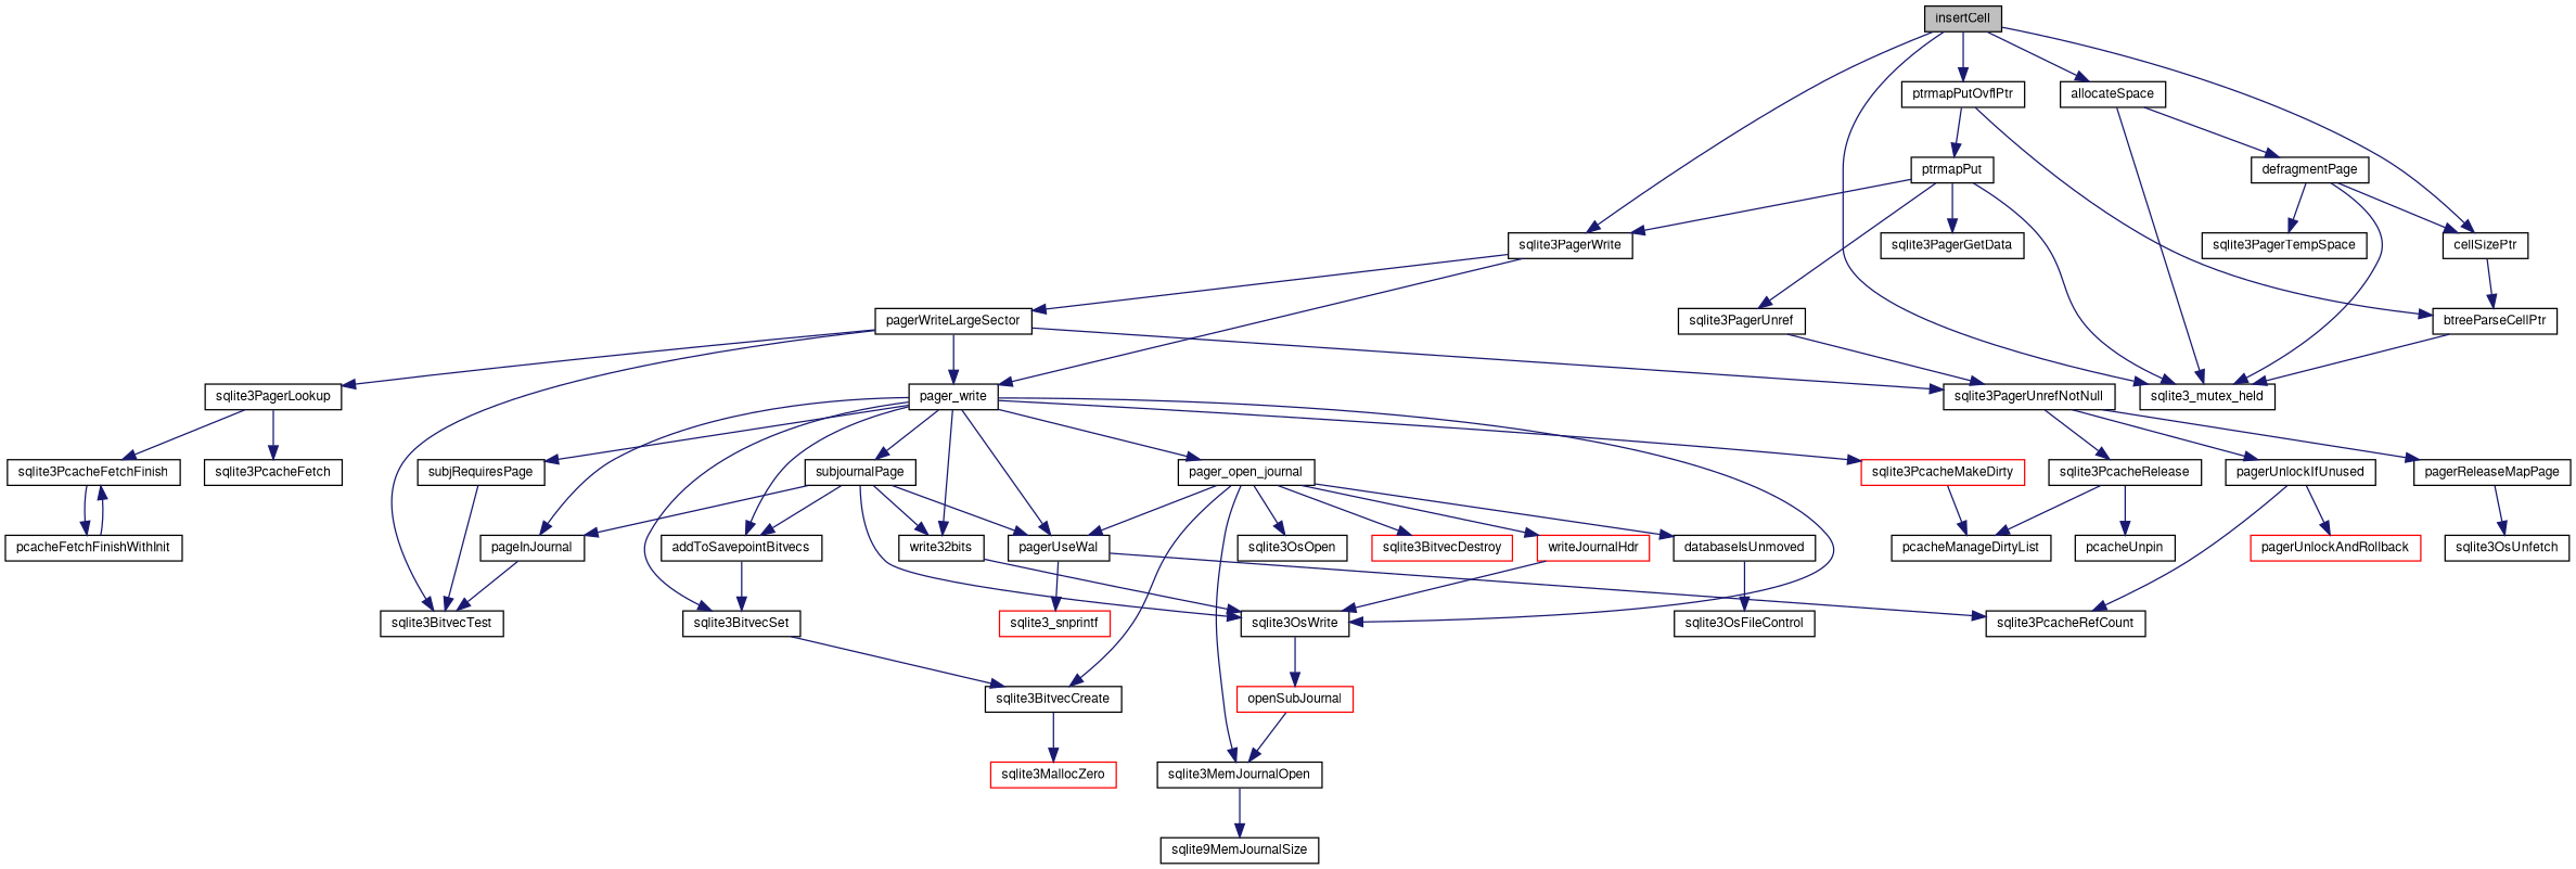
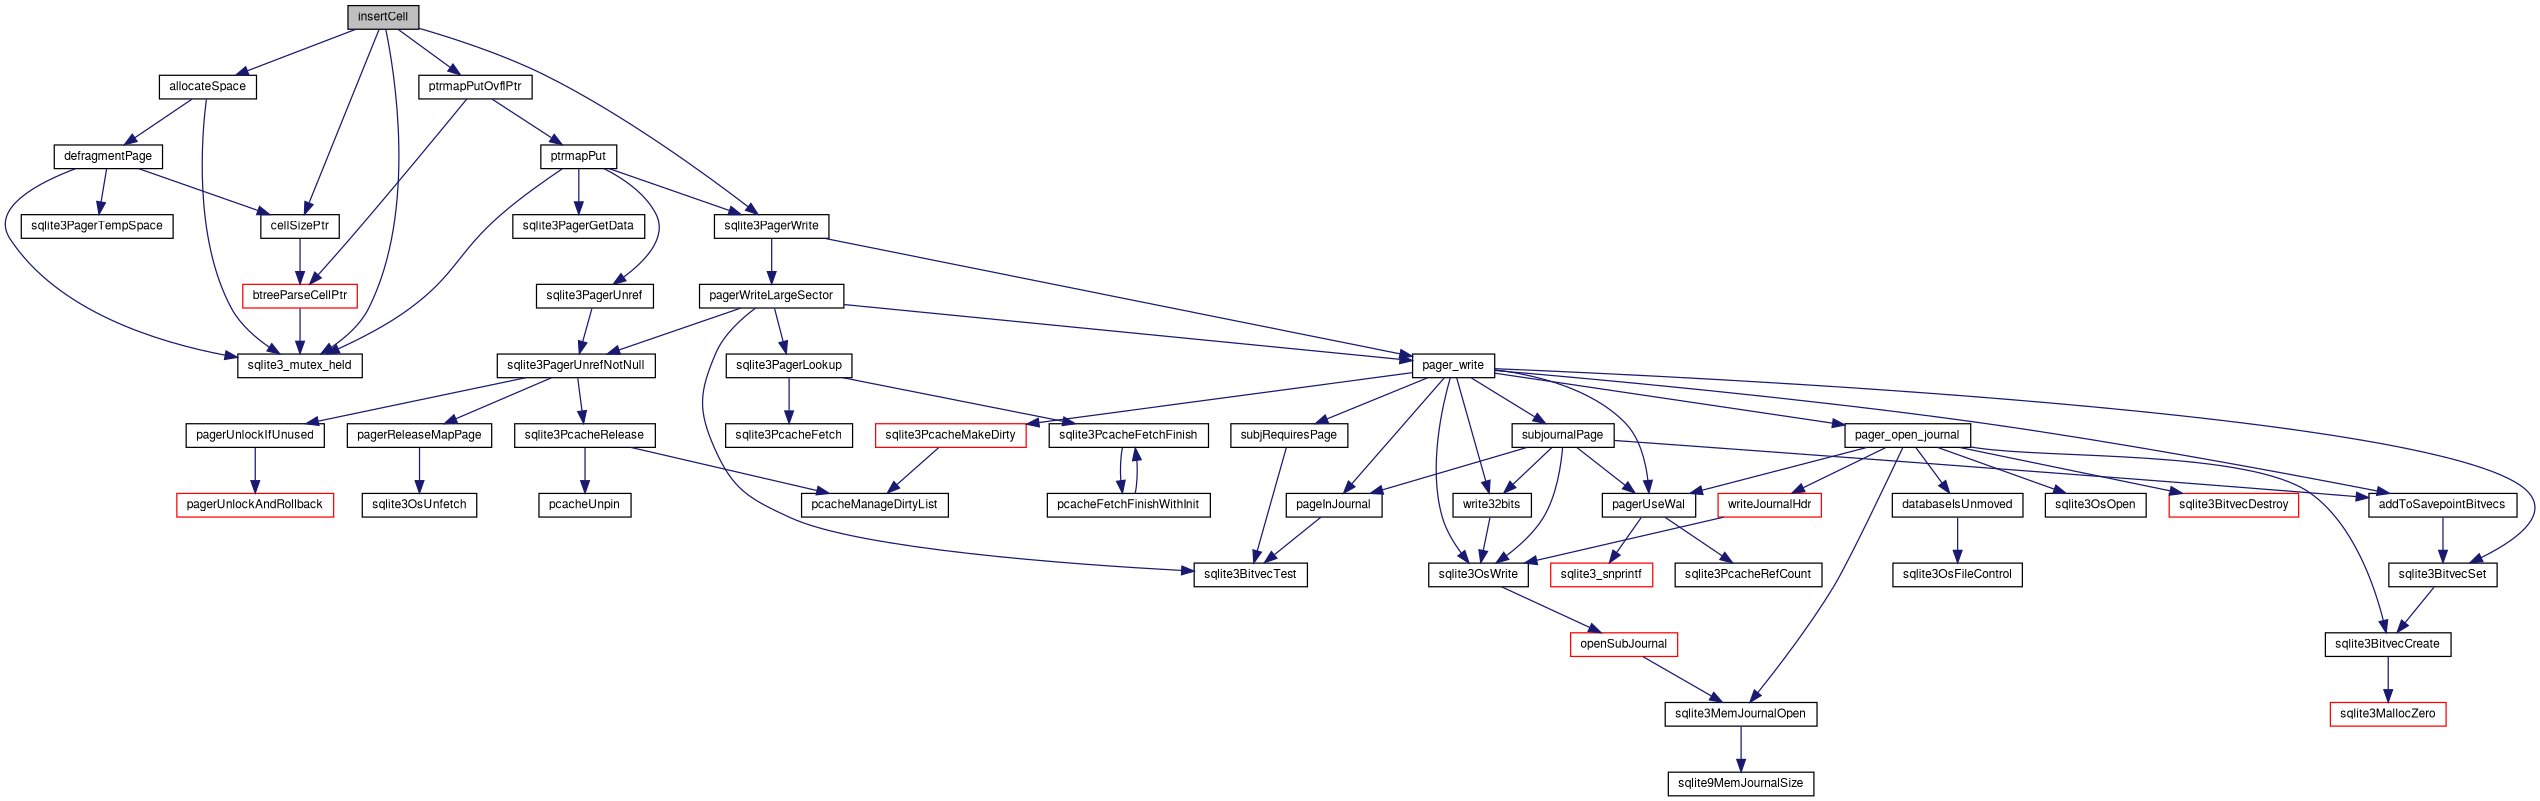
  digraph {
    rankdir=TB
    node [color=black fillcolor=white fontname=FreeSans fontsize=10 shape=record style=filled]
    edge [color=midnightblue fontname=FreeSans fontsize=10 labelfontname=FreeSans labelfontsize=10 style=solid]
    n1 [fillcolor=grey75 fontcolor=black height=0.2 label=insertCell width=0.4]
    n2 [height=0.2 label=sqlite3_mutex_held width=0.4]
    n3 [height=0.2 label=cellSizePtr width=0.4]
    n4 [height=0.2 label=sqlite3PagerWrite width=0.4]
    n5 [height=0.2 label=allocateSpace width=0.4]
    n6 [height=0.2 label=ptrmapPutOvflPtr width=0.4]
-   n7 [height=0.2 label=btreeParseCellPtr width=0.4]
+   n7 [color=red height=0.2 label=btreeParseCellPtr width=0.4]
    n8 [height=0.2 label=pagerWriteLargeSector width=0.4]
    n9 [height=0.2 label=pager_write width=0.4]
    n10 [height=0.2 label=defragmentPage width=0.4]
    n11 [height=0.2 label=ptrmapPut width=0.4]
    n12 [height=0.2 label=sqlite3BitvecTest width=0.4]
    n13 [height=0.2 label=sqlite3PagerUnrefNotNull width=0.4]
    n14 [height=0.2 label=sqlite3PagerLookup width=0.4]
    n15 [height=0.2 label=pager_open_journal width=0.4]
    n16 [height=0.2 label=pagerUseWal width=0.4]
    n17 [height=0.2 label=sqlite3OsWrite width=0.4]
    n18 [color=red height=0.2 label=sqlite3PcacheMakeDirty width=0.4]
    n19 [height=0.2 label=pageInJournal width=0.4]
    n20 [height=0.2 label=subjRequiresPage width=0.4]
    n21 [height=0.2 label=write32bits width=0.4]
    n22 [height=0.2 label=sqlite3BitvecSet width=0.4]
    n23 [height=0.2 label=addToSavepointBitvecs width=0.4]
    n24 [height=0.2 label=subjournalPage width=0.4]
    n25 [height=0.2 label=pagerReleaseMapPage width=0.4]
    n26 [height=0.2 label=sqlite3PcacheRelease width=0.4]
    n27 [height=0.2 label=pagerUnlockIfUnused width=0.4]
    n28 [height=0.2 label=sqlite3PcacheFetch width=0.4]
    n29 [height=0.2 label=sqlite3PcacheFetchFinish width=0.4]
    n30 [height=0.2 label=sqlite3BitvecCreate width=0.4]
    n31 [height=0.2 label=sqlite3MemJournalOpen width=0.4]
    n32 [height=0.2 label=databaseIsUnmoved width=0.4]
    n33 [height=0.2 label=sqlite3OsOpen width=0.4]
    n34 [color=red height=0.2 label=writeJournalHdr width=0.4]
    n35 [color=red height=0.2 label=sqlite3BitvecDestroy width=0.4]
    n36 [height=0.2 label=sqlite3PcacheRefCount width=0.4]
    n37 [color=red height=0.2 label=sqlite3_snprintf width=0.4]
    n38 [color=red height=0.2 label=openSubJournal width=0.4]
    n39 [height=0.2 label=pcacheManageDirtyList width=0.4]
    n40 [color=red height=0.2 label=sqlite3MallocZero width=0.4]
    n41 [height=0.2 label=sqlite9MemJournalSize width=0.4]
    n42 [height=0.2 label=sqlite3OsFileControl width=0.4]
    n43 [height=0.2 label=sqlite3OsUnfetch width=0.4]
    n44 [height=0.2 label=pcacheUnpin width=0.4]
    n45 [color=red height=0.2 label=pagerUnlockAndRollback width=0.4]
    n46 [height=0.2 label=pcacheFetchFinishWithInit width=0.4]
    n47 [height=0.2 label=sqlite3PagerTempSpace width=0.4]
    n48 [height=0.2 label=sqlite3PagerGetData width=0.4]
    n49 [height=0.2 label=sqlite3PagerUnref width=0.4]
    n1 -> n2
    n1 -> n3
    n1 -> n4
    n1 -> n5
    n1 -> n6
    n3 -> n7
    n4 -> n8
    n4 -> n9
    n5 -> n2
    n5 -> n10
    n6 -> n7
    n6 -> n11
    n7 -> n2
    n8 -> n9
    n8 -> n12
    n8 -> n13
    n8 -> n14
    n9 -> n15
    n9 -> n16
    n9 -> n17
    n9 -> n18
    n9 -> n19
    n9 -> n20
    n9 -> n21
    n9 -> n22
    n9 -> n23
    n9 -> n24
    n10 -> n2
    n10 -> n3
    n10 -> n47
    n11 -> n2
    n11 -> n4
    n11 -> n48
    n11 -> n49
    n13 -> n25
    n13 -> n26
    n13 -> n27
    n14 -> n28
    n14 -> n29
    n15 -> n16
    n15 -> n30
    n15 -> n31
    n15 -> n32
    n15 -> n33
    n15 -> n34
    n15 -> n35
    n16 -> n36
    n16 -> n37
    n17 -> n38
    n18 -> n39
    n19 -> n12
    n20 -> n12
    n21 -> n17
    n22 -> n30
    n23 -> n22
    n24 -> n16
    n24 -> n17
    n24 -> n19
    n24 -> n21
    n24 -> n23
    n25 -> n43
    n26 -> n39
    n26 -> n44
-   n27 -> n36
    n27 -> n45
    n29 -> n46
    n30 -> n40
    n31 -> n41
    n32 -> n42
    n34 -> n17
    n38 -> n31
    n46 -> n29
    n49 -> n13
  }
